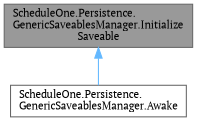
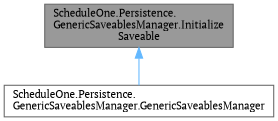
  digraph {
    rankdir=TB
    fontname="PT Serif"
    node [fontname="PT Serif" fontsize=10 shape=box style=filled]
    n1 [color=gray40 fillcolor=grey60 fontcolor=black height=0.2 label="ScheduleOne.Persistence.\lGenericSaveablesManager.Initialize\lSaveable" width=0.4]
-   n2 [color=grey40 fillcolor=white height=0.2 label="ScheduleOne.Persistence.\lGenericSaveablesManager.Awake" width=0.4]
+   n2 [color=grey40 fillcolor=white height=0.2 label="ScheduleOne.Persistence.\lGenericSaveablesManager.GenericSaveablesManager" width=0.4]
    n1 -> n2 [color=steelblue1 dir=back fontname="PT Serif" fontsize=10 labelfontname=Helvetica labelfontsize=10 style=solid]
  }
